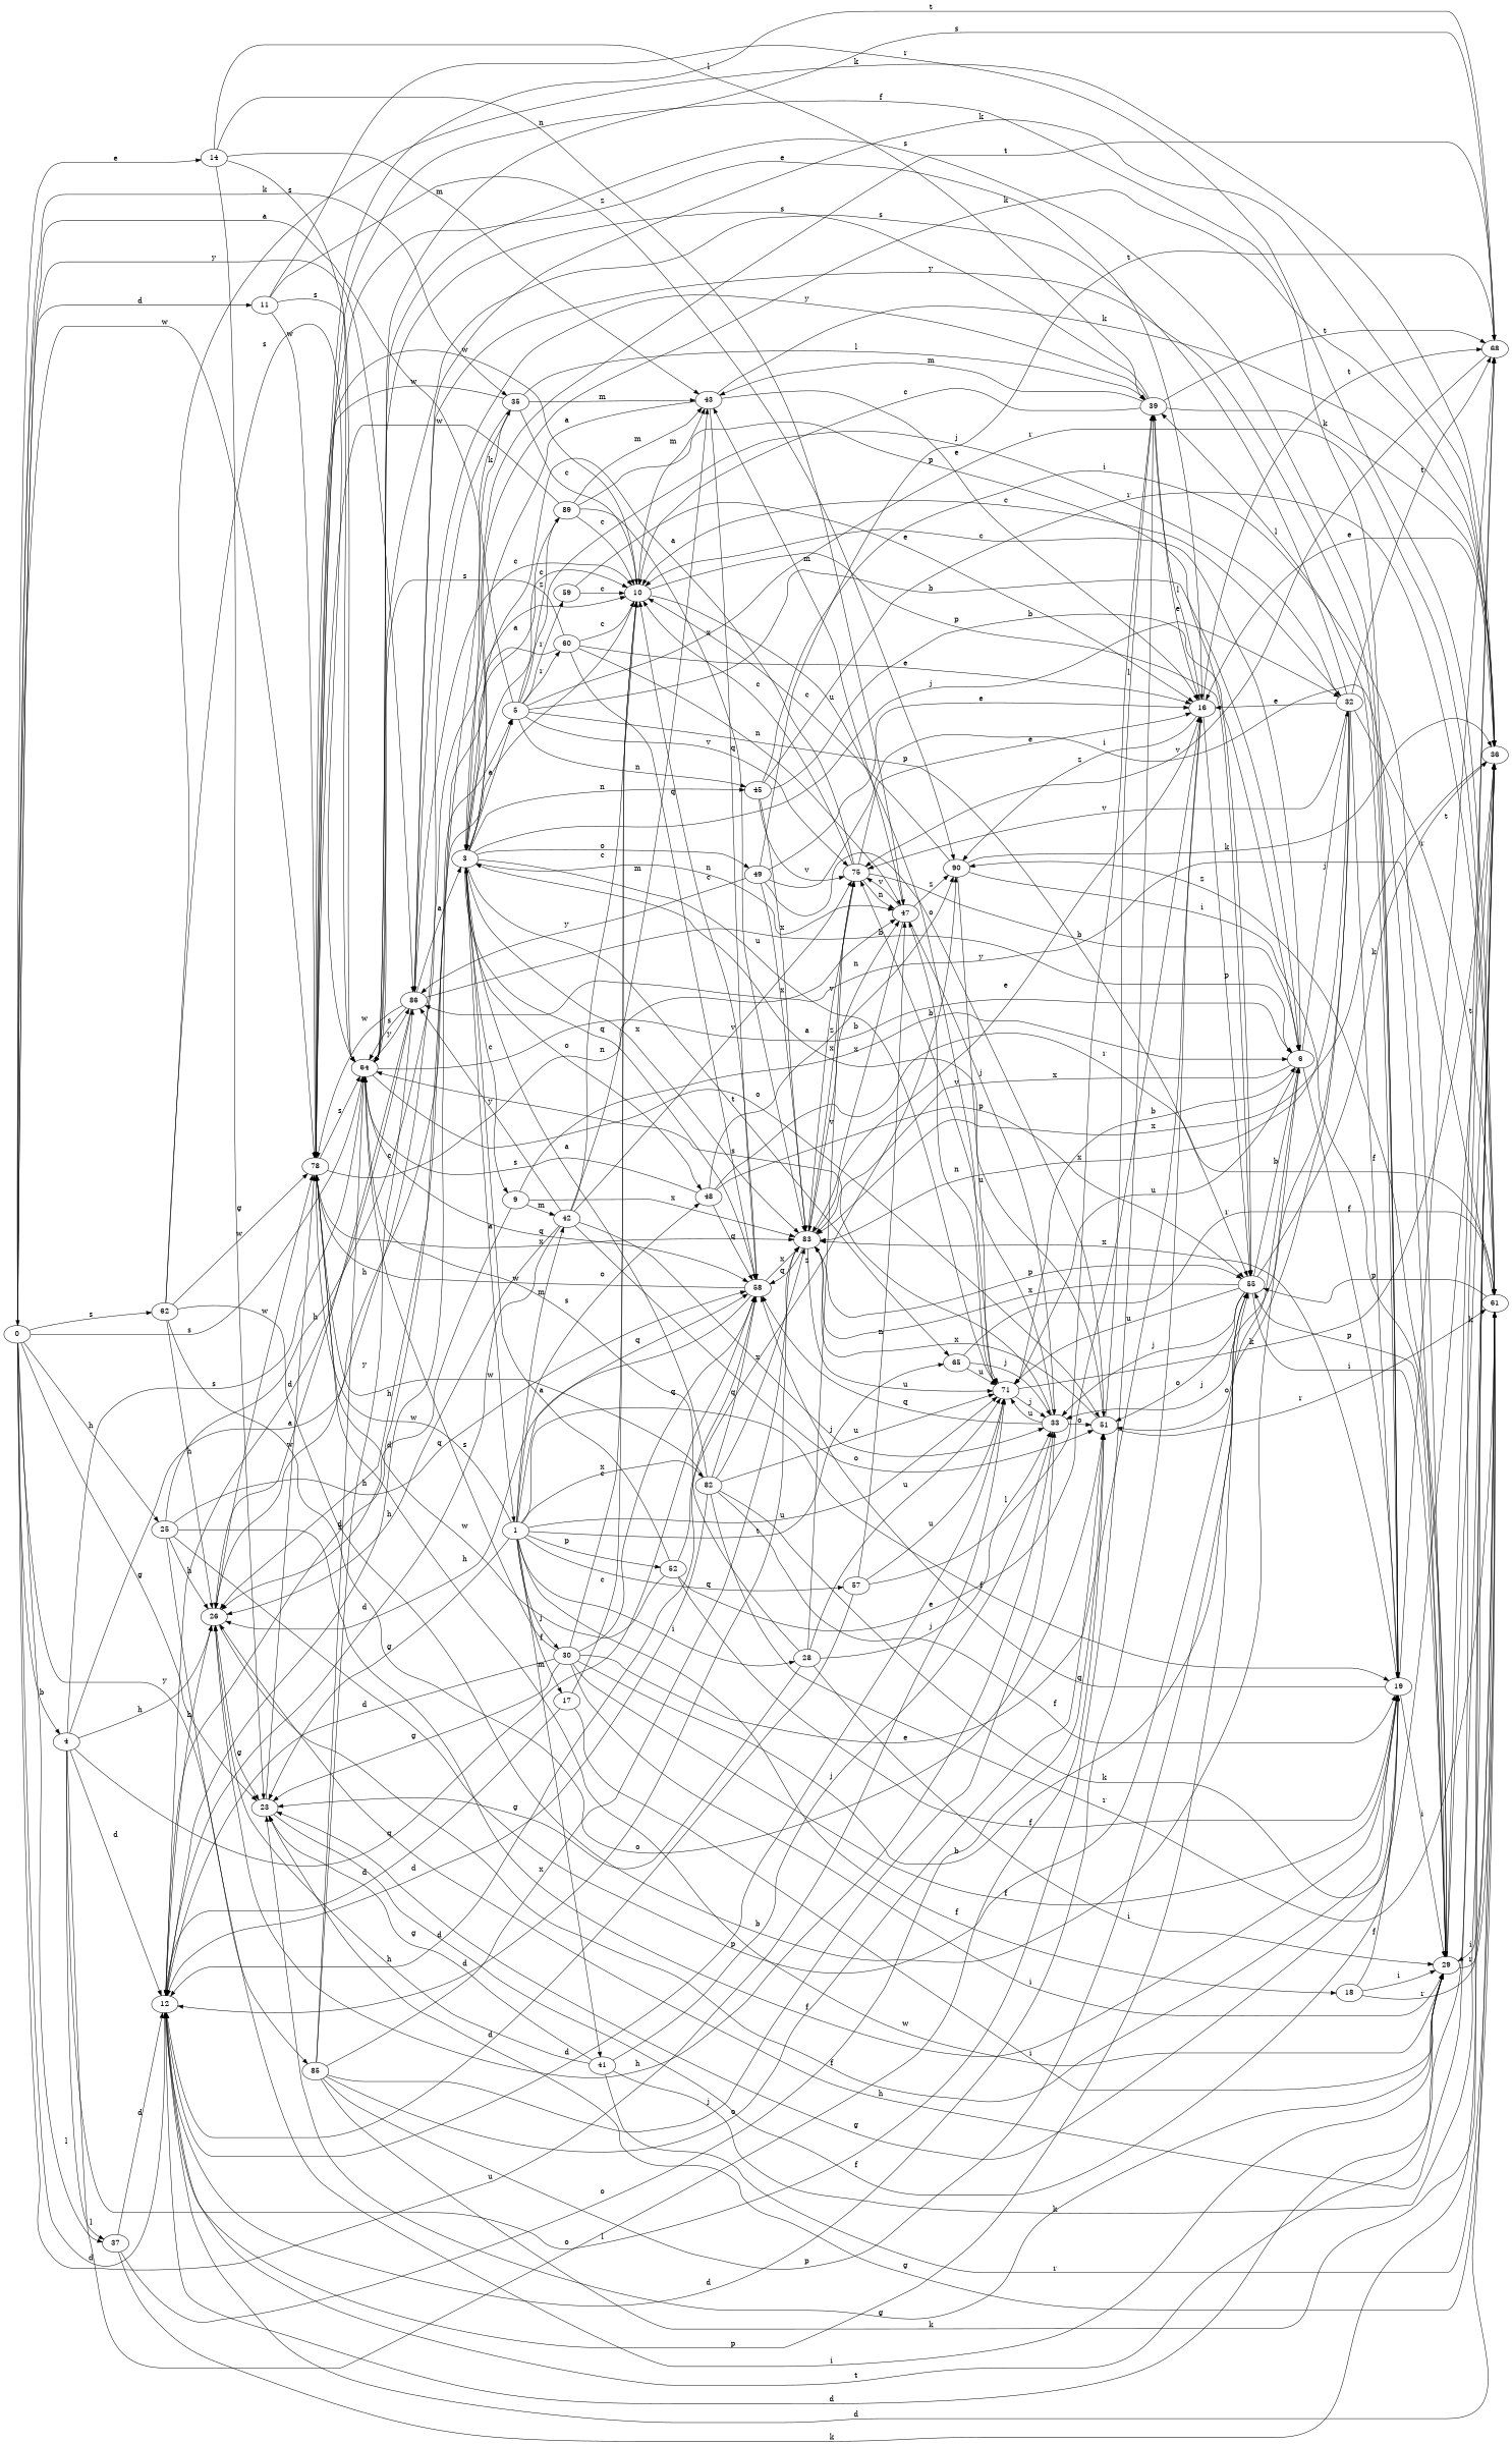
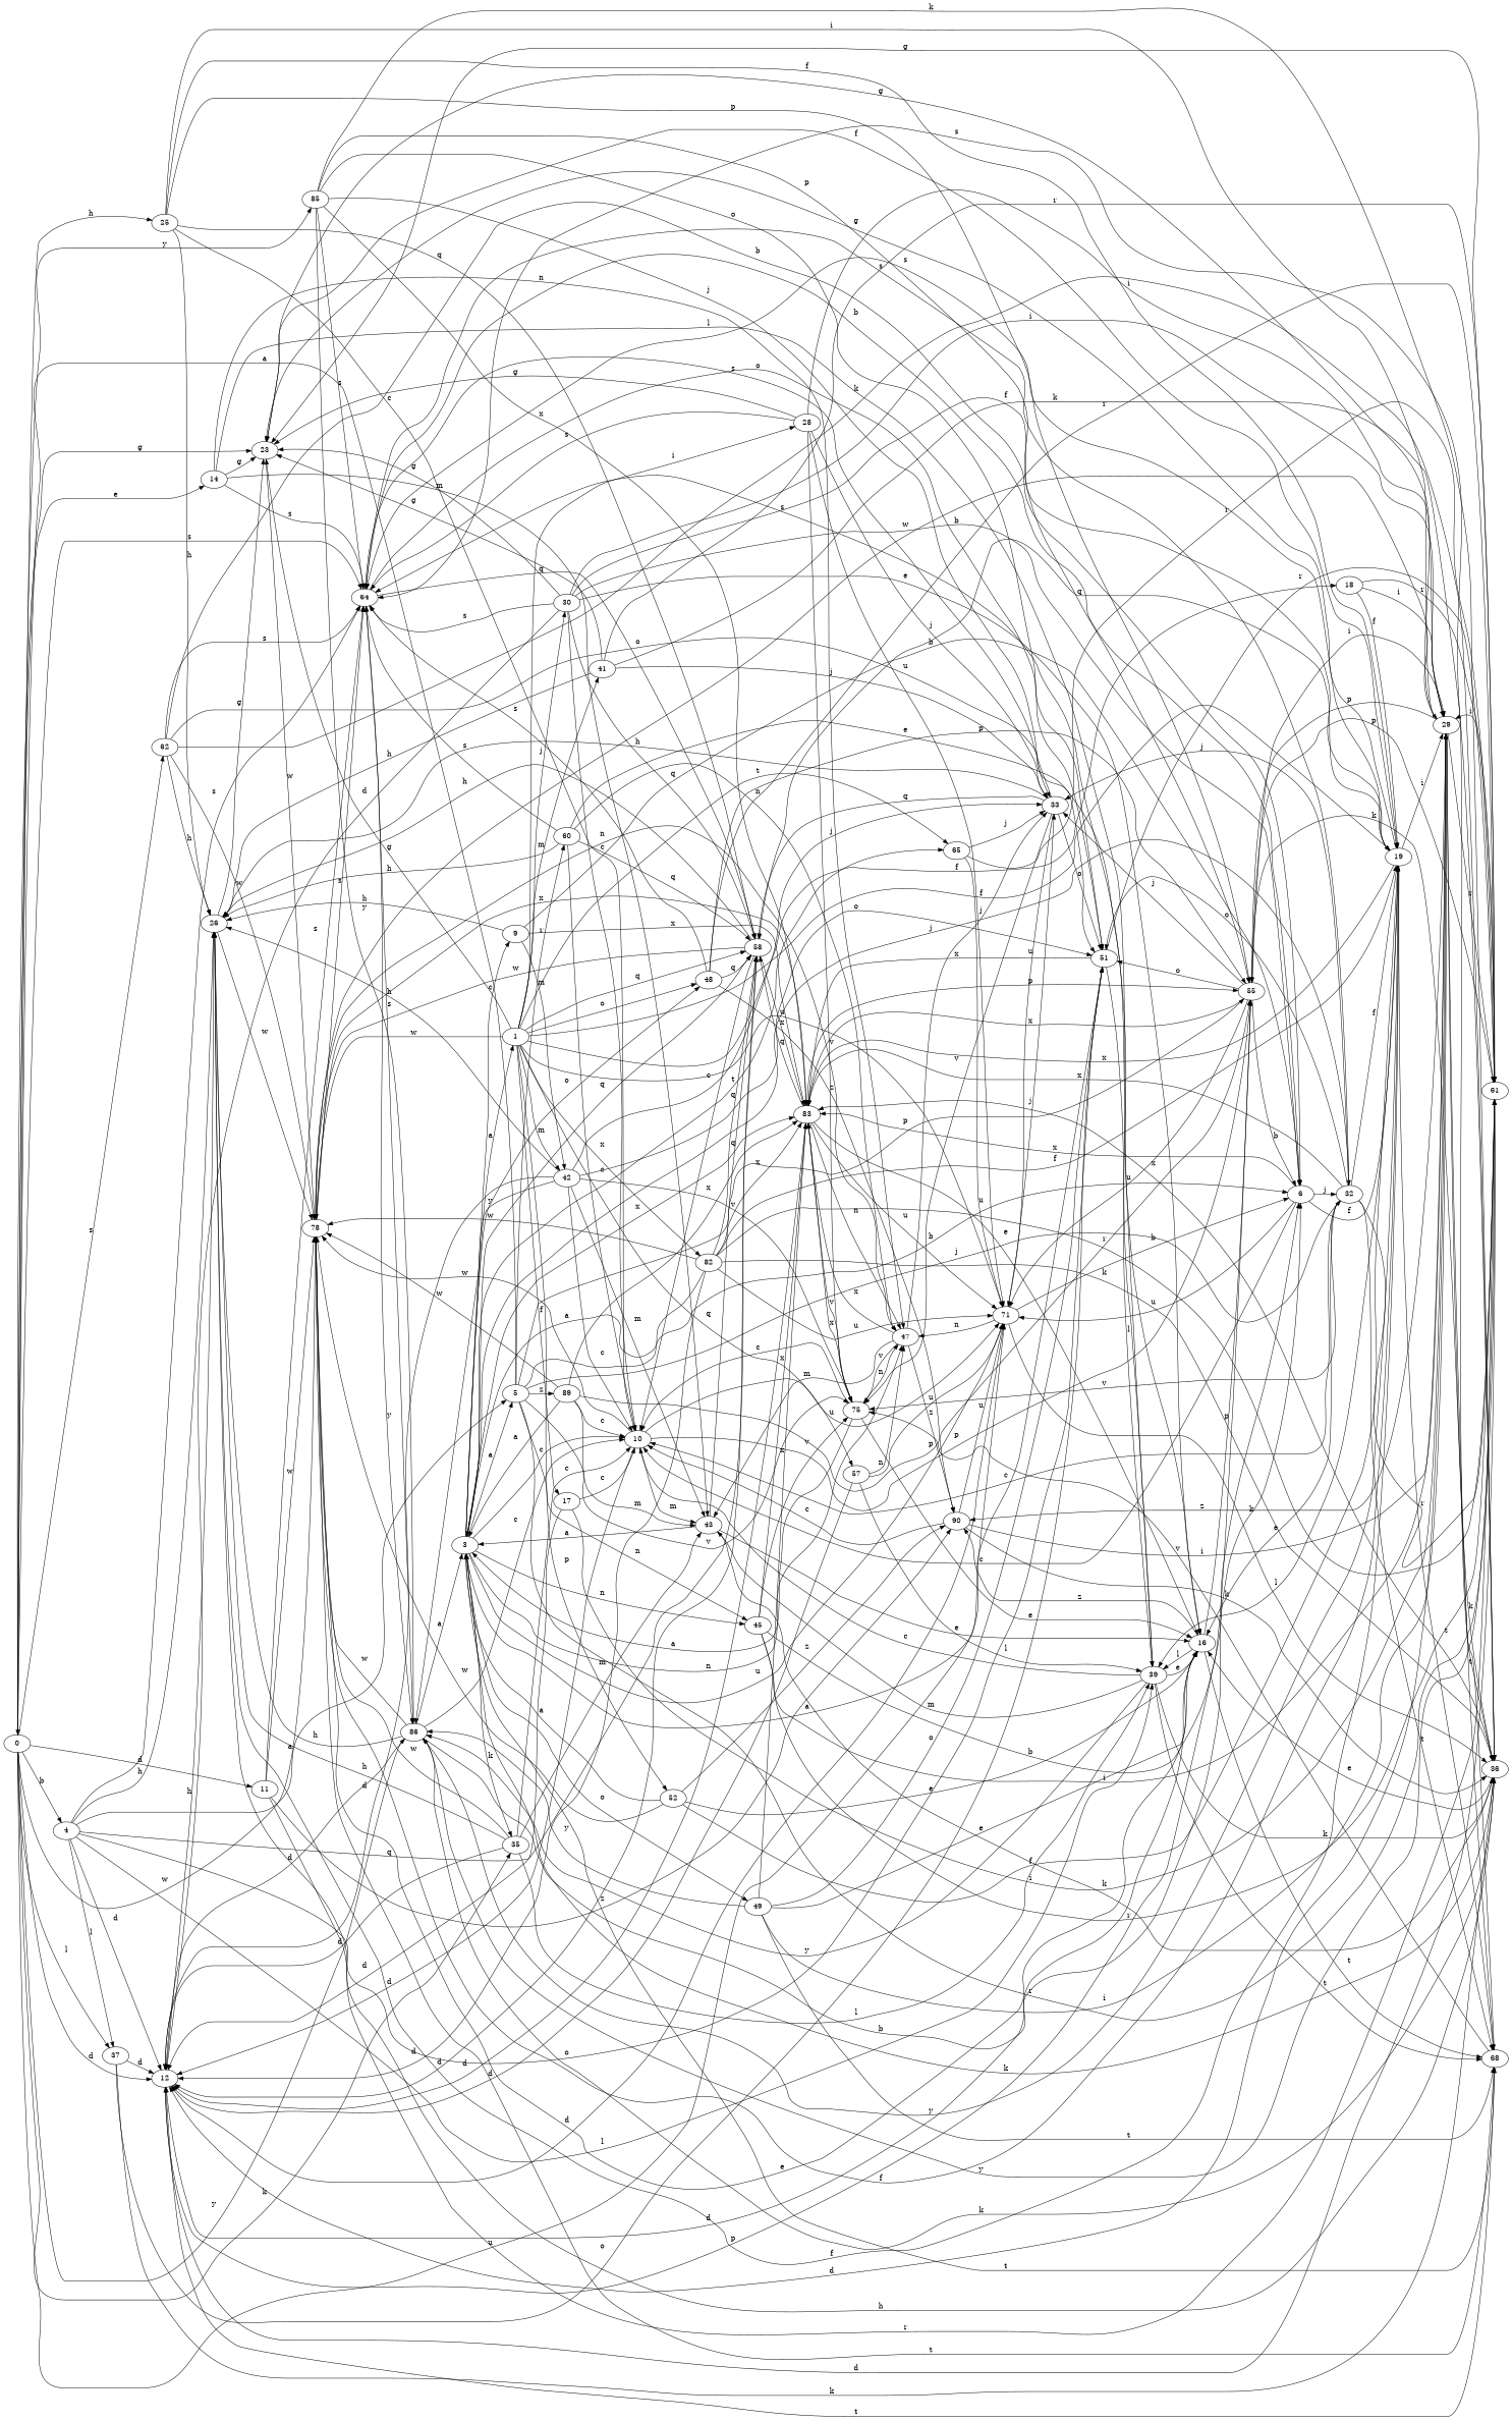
  strict digraph {
    rankdir=LR
    0
    4
    11
    12
    14
    23
    25
    35
    37
    62
    64
    71
    78
    85
    86
    58
    n17 [label=5]
    26
    39
    51
    61
    90
    55
    68
    47
    43
    19
    10
    29
    36
    6
    33
    83
    16
    3
    1
    17
    18
    28
    30
    41
    42
    48
    52
    57
    65
    82
    75
    32
    45
-   59
    60
    89
    9
    49
    0 -> 4 [label=b]
    0 -> 11 [label=d]
    0 -> 12 [label=d]
    0 -> 14 [label=e]
    0 -> 23 [label=g]
    0 -> 25 [label=h]
    0 -> 35 [label=k]
    0 -> 37 [label=l]
    0 -> 62 [label=s]
    0 -> 64 [label=s]
    0 -> 71 [label=u]
    0 -> 78 [label=w]
    0 -> 85 [label=y]
    0 -> 86 [label=y]
    4 -> 12 [label=d]
    4 -> 37 [label=l]
    4 -> 64 [label=s]
    4 -> 58 [label=q]
    4 -> n17 [label=a]
    4 -> 26 [label=h]
    4 -> 39 [label=l]
    4 -> 51 [label=o]
    11 -> 64 [label=s]
    11 -> 78 [label=w]
    11 -> 61 [label=r]
    11 -> 90 [label=z]
    12 -> 26 [label=h]
    12 -> 55 [label=p]
    12 -> 68 [label=t]
    14 -> 23 [label=g]
    14 -> 64 [label=s]
    14 -> 39 [label=l]
    14 -> 47 [label=n]
    14 -> 43 [label=m]
    23 -> 78 [label=w]
    23 -> 19 [label=f]
    25 -> 58 [label=q]
    25 -> 26 [label=h]
    25 -> 55 [label=p]
    25 -> 19 [label=f]
    25 -> 10 [label=c]
    25 -> 29 [label=i]
    35 -> 12 [label=d]
    35 -> 78 [label=w]
    35 -> 26 [label=h]
    35 -> 39 [label=l]
    35 -> 43 [label=m]
    35 -> 10 [label=c]
    37 -> 12 [label=d]
    37 -> 51 [label=o]
    37 -> 36 [label=k]
    62 -> 64 [label=s]
    62 -> 78 [label=w]
    62 -> 26 [label=h]
    62 -> 51 [label=o]
    62 -> 36 [label=k]
    62 -> 6 [label=b]
    64 -> 86 [label=y]
    64 -> 58 [label=q]
    64 -> 51 [label=o]
    64 -> 6 [label=b]
    71 -> 12 [label=d]
    71 -> 47 [label=n]
    71 -> 36 [label=k]
    71 -> 6 [label=b]
    71 -> 33 [label=j]
    78 -> 64 [label=s]
    78 -> 68 [label=t]
    78 -> 47 [label=n]
    78 -> 19 [label=f]
    78 -> 83 [label=x]
    78 -> 16 [label=e]
    85 -> 64 [label=s]
    85 -> 86 [label=y]
    85 -> 51 [label=o]
    85 -> 55 [label=p]
    85 -> 36 [label=k]
    85 -> 33 [label=j]
    85 -> 83 [label=x]
    86 -> 12 [label=d]
    86 -> 64 [label=s]
    86 -> 78 [label=w]
    86 -> 26 [label=h]
    86 -> 10 [label=c]
    86 -> 36 [label=k]
    86 -> 6 [label=b]
    86 -> 3 [label=a]
    58 -> 12 [label=d]
    58 -> 78 [label=w]
    58 -> 26 [label=h]
    58 -> 10 [label=c]
    58 -> 83 [label=x]
    n17 -> 0 [label=a]
    n17 -> 61 [label=r]
    n17 -> 55 [label=p]
    n17 -> 6 [label=b]
    n17 -> 75 [label=v]
    n17 -> 32 [label=j]
    n17 -> 45 [label=n]
-   n17 -> 59 [label=r]
    n17 -> 60 [label=r]
    n17 -> 89 [label=z]
    26 -> 23 [label=g]
    26 -> 78 [label=w]
    26 -> 19 [label=f]
    39 -> 64 [label=s]
    39 -> 86 [label=y]
    39 -> 68 [label=t]
    39 -> 43 [label=m]
    39 -> 10 [label=c]
    39 -> 36 [label=k]
    39 -> 16 [label=e]
    51 -> 39 [label=l]
    51 -> 61 [label=r]
    51 -> 83 [label=x]
    51 -> 3 [label=a]
    61 -> 12 [label=d]
    61 -> 23 [label=g]
    61 -> 86 [label=y]
    61 -> 55 [label=p]
    61 -> 29 [label=i]
    90 -> 71 [label=u]
    90 -> 10 [label=c]
    90 -> 29 [label=i]
    90 -> 36 [label=k]
    55 -> 71 [label=u]
    55 -> 51 [label=o]
    55 -> 29 [label=i]
    55 -> 36 [label=k]
    55 -> 6 [label=b]
    55 -> 33 [label=j]
    55 -> 83 [label=x]
    68 -> 64 [label=s]
    68 -> 75 [label=v]
    47 -> 90 [label=z]
    47 -> 43 [label=m]
    47 -> 33 [label=j]
    47 -> 83 [label=x]
    47 -> 75 [label=v]
    43 -> 58 [label=q]
    43 -> 36 [label=k]
    43 -> 16 [label=e]
    43 -> 3 [label=a]
    19 -> 23 [label=g]
    19 -> 64 [label=s]
    19 -> 86 [label=y]
    19 -> 58 [label=q]
    19 -> 39 [label=l]
    19 -> 68 [label=t]
    19 -> 29 [label=i]
    19 -> 83 [label=x]
    10 -> 12 [label=d]
    10 -> 71 [label=u]
    10 -> 78 [label=w]
    10 -> 55 [label=p]
    10 -> 43 [label=m]
    29 -> 12 [label=d]
    29 -> 23 [label=g]
    29 -> 78 [label=w]
    29 -> 61 [label=r]
    29 -> 90 [label=z]
    29 -> 55 [label=p]
    29 -> 68 [label=t]
    29 -> 36 [label=k]
    36 -> 26 [label=h]
    36 -> 83 [label=x]
    36 -> 16 [label=e]
    6 -> 71 [label=u]
    6 -> 19 [label=f]
    6 -> 10 [label=c]
    6 -> 83 [label=x]
    6 -> 32 [label=j]
    33 -> 64 [label=s]
    33 -> 71 [label=u]
    33 -> 58 [label=q]
    33 -> 26 [label=h]
    33 -> 51 [label=o]
    33 -> 75 [label=v]
    83 -> 12 [label=d]
    83 -> 71 [label=u]
    83 -> 58 [label=q]
    83 -> 55 [label=p]
    83 -> 47 [label=n]
    83 -> 16 [label=e]
    83 -> 75 [label=v]
    16 -> 12 [label=d]
    16 -> 39 [label=l]
    16 -> 90 [label=z]
    16 -> 55 [label=p]
    16 -> 68 [label=t]
    3 -> 35 [label=k]
    3 -> 71 [label=u]
    3 -> 58 [label=q]
    3 -> n17 [label=a]
    3 -> 68 [label=t]
    3 -> 47 [label=n]
    3 -> 10 [label=c]
    3 -> 36 [label=k]
    3 -> 83 [label=x]
    3 -> 1 [label=a]
    3 -> 48 [label=o]
    3 -> 65 [label=t]
    3 -> 32 [label=j]
    3 -> 45 [label=n]
    3 -> 9 [label=c]
    3 -> 49 [label=o]
    1 -> 23 [label=g]
    1 -> 71 [label=u]
    1 -> 78 [label=w]
    1 -> 58 [label=q]
    1 -> 19 [label=f]
    1 -> 17 [label=f]
    1 -> 18 [label=f]
    1 -> 28 [label=i]
    1 -> 30 [label=j]
    1 -> 41 [label=m]
    1 -> 42 [label=m]
    1 -> 48 [label=o]
    1 -> 52 [label=p]
    1 -> 57 [label=q]
    1 -> 65 [label=t]
    1 -> 82 [label=x]
    17 -> 12 [label=d]
    17 -> 10 [label=c]
    17 -> 29 [label=i]
    18 -> 61 [label=r]
    18 -> 19 [label=f]
    18 -> 29 [label=i]
    28 -> 23 [label=g]
    28 -> 64 [label=s]
    28 -> 71 [label=u]
    28 -> 29 [label=i]
    28 -> 33 [label=j]
    28 -> 75 [label=v]
    30 -> 12 [label=d]
    30 -> 23 [label=g]
    30 -> 64 [label=s]
    30 -> 58 [label=q]
    30 -> 19 [label=f]
    30 -> 10 [label=c]
    30 -> 29 [label=i]
    30 -> 6 [label=b]
    30 -> 16 [label=e]
    41 -> 23 [label=g]
    41 -> 26 [label=h]
    41 -> 61 [label=r]
    41 -> 36 [label=k]
    41 -> 33 [label=j]
    42 -> 12 [label=d]
    42 -> 86 [label=y]
    42 -> 26 [label=h]
    42 -> 51 [label=o]
    42 -> 43 [label=m]
    42 -> 10 [label=c]
    42 -> 33 [label=j]
    42 -> 75 [label=v]
    48 -> 64 [label=s]
    48 -> 58 [label=q]
    48 -> 61 [label=r]
    48 -> 90 [label=z]
    48 -> 55 [label=p]
    52 -> 78 [label=w]
    52 -> 90 [label=z]
    52 -> 19 [label=f]
    52 -> 16 [label=e]
    52 -> 3 [label=a]
    57 -> 12 [label=d]
    57 -> 71 [label=u]
    57 -> 39 [label=l]
    57 -> 47 [label=n]
    65 -> 71 [label=u]
    65 -> 61 [label=r]
    65 -> 33 [label=j]
    82 -> 12 [label=d]
    82 -> 71 [label=u]
    82 -> 78 [label=w]
    82 -> 58 [label=q]
    82 -> 61 [label=r]
    82 -> 19 [label=f]
    82 -> 36 [label=k]
    82 -> 83 [label=x]
    82 -> 3 [label=a]
    75 -> 47 [label=n]
    75 -> 10 [label=c]
-   75 -> 6 [label=b]
    75 -> 83 [label=x]
    75 -> 16 [label=e]
    75 -> 3 [label=a]
    32 -> 64 [label=s]
    32 -> 51 [label=o]
    32 -> 61 [label=r]
    32 -> 68 [label=t]
    32 -> 19 [label=f]
    32 -> 10 [label=c]
    32 -> 33 [label=j]
    32 -> 83 [label=x]
    32 -> 16 [label=e]
    32 -> 75 [label=v]
    45 -> 61 [label=r]
    45 -> 29 [label=i]
    45 -> 6 [label=b]
    45 -> 83 [label=x]
    45 -> 75 [label=v]
-   59 -> 10 [label=c]
-   59 -> 16 [label=e]
    60 -> 64 [label=s]
    60 -> 58 [label=q]
    60 -> 26 [label=h]
    60 -> 47 [label=n]
    60 -> 10 [label=c]
    60 -> 16 [label=e]
    89 -> 78 [label=w]
    89 -> 55 [label=p]
    89 -> 43 [label=m]
    89 -> 10 [label=c]
    89 -> 83 [label=x]
    89 -> 3 [label=a]
    9 -> 26 [label=h]
    9 -> 6 [label=b]
    9 -> 83 [label=x]
    9 -> 42 [label=m]
    49 -> 86 [label=y]
    49 -> 51 [label=o]
    49 -> 68 [label=t]
    49 -> 29 [label=i]
    49 -> 83 [label=x]
    49 -> 16 [label=e]
  }
